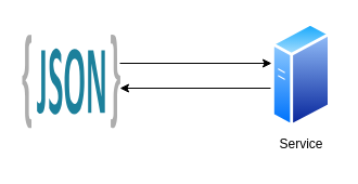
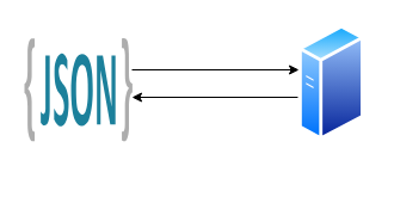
  <mxCell id="0" />
  <mxCell id="1" parent="0" />
  <mxCell id="2" style="edgeStyle=none;html=1;" parent="1" edge="1"><mxGeometry relative="1" as="geometry"><mxPoint x="110" y="58" as="sourcePoint" /><mxPoint x="250" y="58" as="targetPoint" /></mxGeometry></mxCell>
  <mxCell id="3" style="edgeStyle=none;html=1;exitX=-0.017;exitY=0.622;exitDx=0;exitDy=0;exitPerimeter=0;" parent="1" edge="1"><mxGeometry relative="1" as="geometry"><mxPoint x="248.98" y="81.009" as="sourcePoint" /><mxPoint x="110" y="81" as="targetPoint" /><Array as="points" /></mxGeometry></mxCell>
- <mxCell id="4" value="Service" style="text;html=1;align=center;verticalAlign=middle;resizable=0;points=[];autosize=1;strokeColor=none;fillColor=none;" parent="1" vertex="1"><mxGeometry x="247.4" y="118" width="60" height="30" as="geometry" /></mxCell>
  <mxCell id="5" value="" style="aspect=fixed;perimeter=ellipsePerimeter;html=1;align=center;shadow=0;dashed=0;spacingTop=3;image;image=img/lib/active_directory/generic_server.svg;flipV=0;flipH=0;" parent="1" vertex="1"><mxGeometry x="250" y="20.14" width="54.8" height="97.86" as="geometry" /></mxCell>
  <mxCell id="6" value="" style="dashed=0;outlineConnect=0;html=1;align=center;labelPosition=center;verticalLabelPosition=bottom;verticalAlign=top;shape=mxgraph.weblogos.json_2" vertex="1" parent="1"><mxGeometry x="20" y="31.18" width="90.4" height="86.82" as="geometry" /></mxCell>
